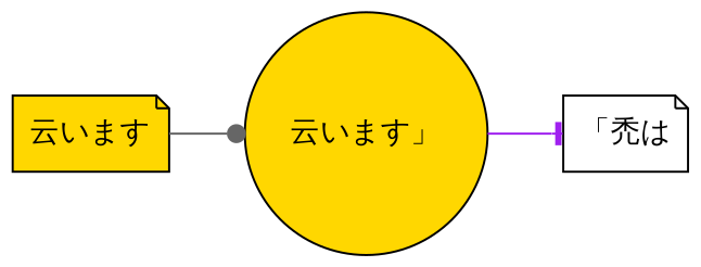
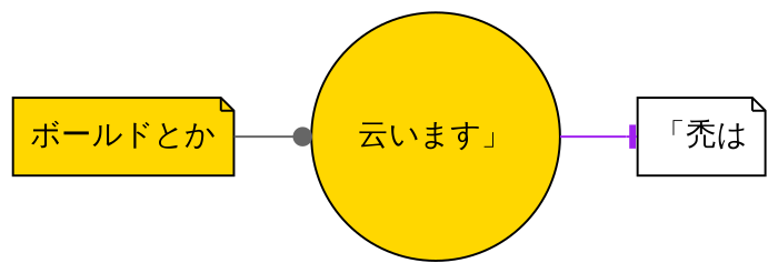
  digraph {
    fontname=Montserrat
    rankdir=LR
    node [fillcolor=gold fontname=Montserrat shape=note style=filled]
    edge [fontname=Montserrat]
    n1 [fillcolor=white label="「禿は"]
    n2 [label="云います」" shape=circle]
-   n3 [label="云います"]
+   n3 [label="ボールドとか"]
    n2 -> n1 [arrowhead=tee color=purple]
    n3 -> n2 [arrowhead=dot color=gray40]
  }
